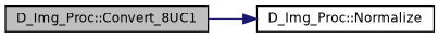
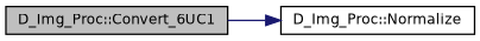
  digraph {
    rankdir=LR
    node [color=black fontname=Helvetica fontsize=10 shape=record style=filled]
-   n1 [fillcolor=grey75 fontcolor=black height=0.2 label="D_Img_Proc::Convert_8UC1" width=0.4]
+   n1 [fillcolor=grey75 fontcolor=black height=0.2 label="D_Img_Proc::Convert_6UC1" width=0.4]
    n2 [fillcolor=white height=0.2 label="D_Img_Proc::Normalize" width=0.4]
    n1 -> n2 [color=midnightblue fontname=Helvetica fontsize=10 labelfontname=Helvetica labelfontsize=10 style=solid]
  }
